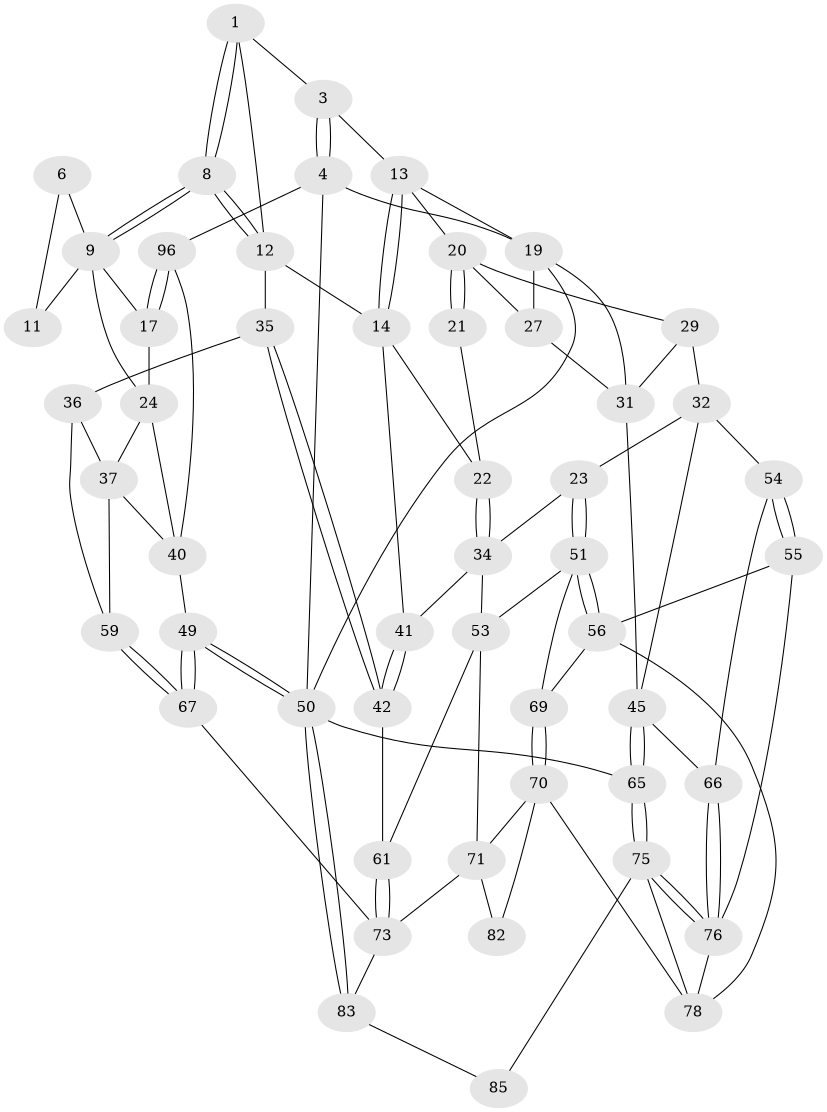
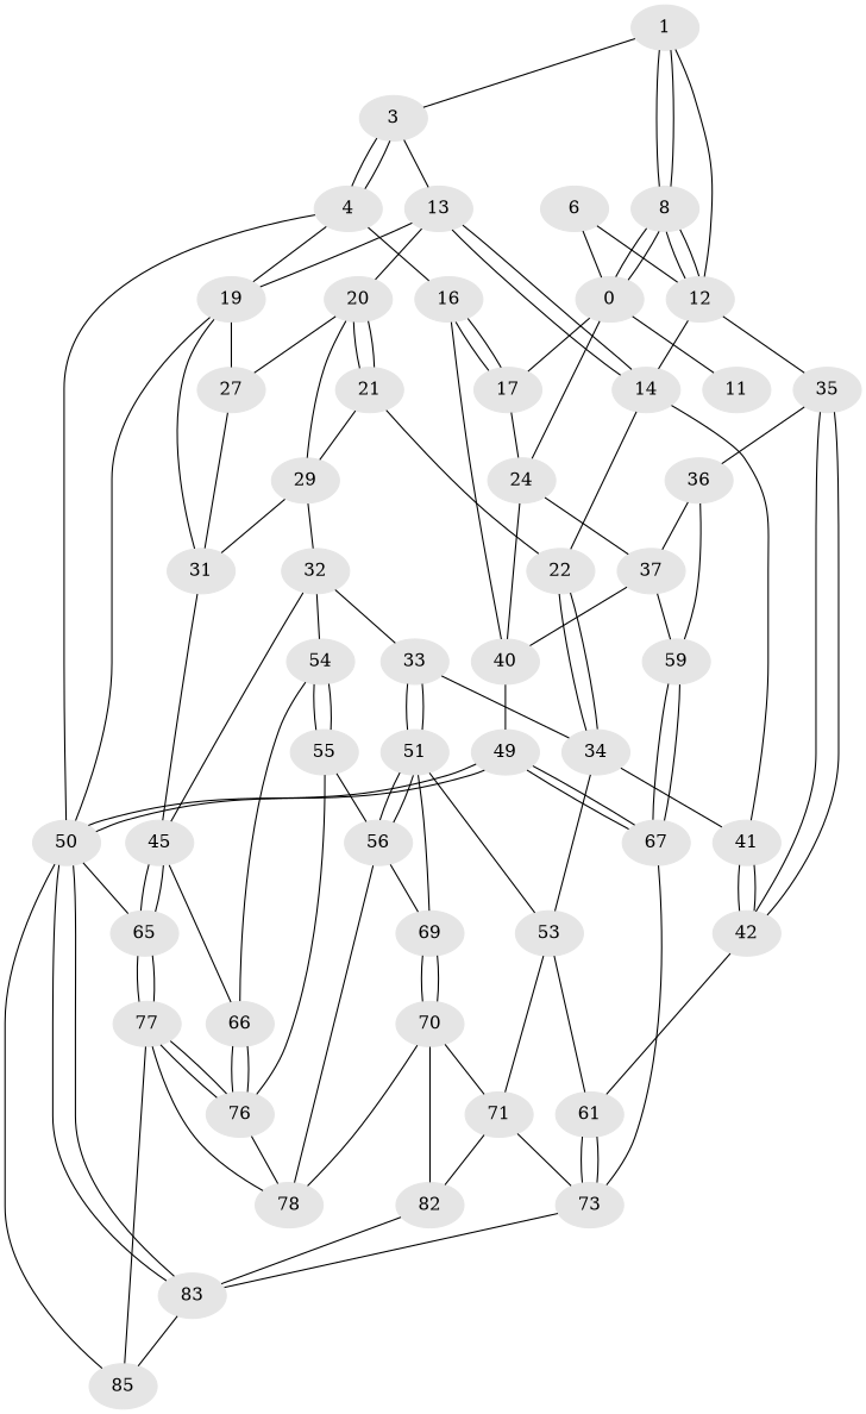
  graph {
    fontname="DejaVu Serif"
    node [color=gray90 fontname="DejaVu Serif" style=filled]
    edge [fontname="DejaVu Serif"]
    1 [super="+2"]
    3
    8
    12 [super="+15"]
    4 [super="+5"]
    13 [super="+18"]
-   9 [super="+10"]
+   9 [super="+10" label=0]
    14 [super="+23"]
    35
-   16 [super="+39" label=96]
+   16 [super="+39"]
    19 [super="+28"]
    50 [super="+64"]
    20 [super="+26"]
    6 [super="+7"]
    11
    17 [super="+25"]
    40 [super="+48"]
    27
    31 [super="+44"]
    65
    83 [super="+86"]
    85
    24 [super="+38"]
    37 [super="+57"]
    22
    41
    36 [super="+58"]
    42 [super="+62"]
    21
    29 [super="+30"]
    34 [super="+43"]
    49
    45 [super="+46"]
    32 [super="+47"]
    53 [super="+60"]
    59
-   33 [label=23]
+   33
    54
    66
    51 [super="+52"]
    55
    56 [super="+72"]
    69
    61
    71 [super="+80"]
    67 [super="+68"]
    73 [super="+74"]
-   75 [super="+84"]
+   75 [super="+84" label=77]
    76 [super="+77"]
    78 [super="+79"]
    70 [super="+81"]
    82
    1 -- 3
    1 -- 8
    1 -- 8
    1 -- 12
    3 -- 4
    3 -- 4
    3 -- 13
    8 -- 12
    8 -- 12
    8 -- 9
    8 -- 9
    12 -- 14
    12 -- 35
    4 -- 16
    4 -- 19
    4 -- 50
    13 -- 14
    13 -- 14
    13 -- 19
    13 -- 20
    9 -- 11
    9 -- 17
    9 -- 24
    14 -- 22
    14 -- 41
    35 -- 36
    35 -- 42
    35 -- 42
    16 -- 17 [weight=2]
    16 -- 17
    16 -- 40
    19 -- 50
    19 -- 27
    19 -- 31
    50 -- 65
    50 -- 83
    50 -- 83
+   50 -- 85
    20 -- 27
    20 -- 21
    20 -- 21
    20 -- 29
    6 -- 9
-   6 -- 11
+   6 -- 12
    17 -- 24
    40 -- 49
    27 -- 31
    31 -- 45
    65 -- 75
    65 -- 75
    83 -- 85
    24 -- 40
    24 -- 37
    37 -- 40
    37 -- 59
    22 -- 34
    22 -- 34
    41 -- 42
    41 -- 42
    36 -- 37
    36 -- 59
    42 -- 61
    21 -- 22
+   21 -- 29
    29 -- 31
    29 -- 32
    34 -- 41
    34 -- 53
    49 -- 50
    49 -- 50
    49 -- 67
    49 -- 67
    45 -- 65
    45 -- 65
    45 -- 66
    32 -- 45
    32 -- 33
    32 -- 54
    53 -- 61
    53 -- 71
    59 -- 67
    59 -- 67
    33 -- 34
    33 -- 51
    33 -- 51
    54 -- 66
    54 -- 55
    54 -- 55
    66 -- 76
    66 -- 76
    51 -- 53
    51 -- 56
    51 -- 56
    51 -- 69
    55 -- 56
    55 -- 76
    56 -- 69
    56 -- 78
    69 -- 70
    69 -- 70
    61 -- 73
    61 -- 73
    71 -- 73
    71 -- 82
    67 -- 73
    73 -- 83
    75 -- 85
    75 -- 76
    75 -- 76
    75 -- 78
    76 -- 78
    70 -- 71
    70 -- 78
    70 -- 82
+   82 -- 83
  }
